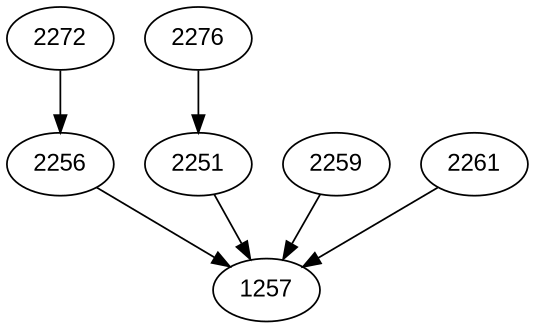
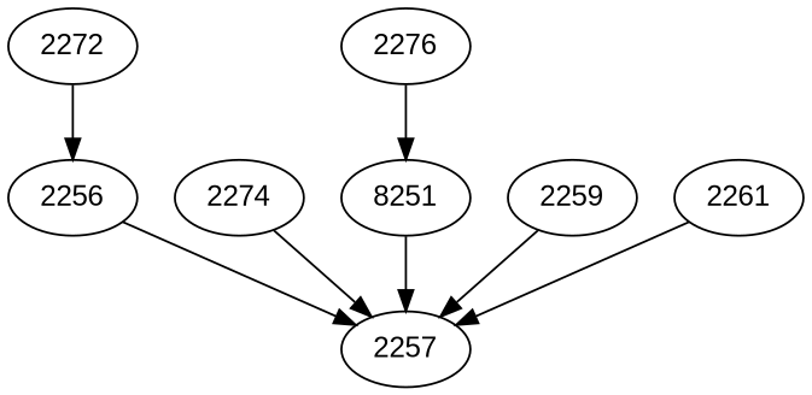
  strict digraph {
    fontname="Liberation Sans"
    node [fontname="Liberation Sans"]
    edge [fontname="Liberation Sans"]
    2272
    2256
-   2257 [label=1257]
+   2274
+   2257
    2276
-   2251
+   2251 [label=8251]
    2259
    2261
    2272 -> 2256
    2256 -> 2257
+   2274 -> 2257
    2276 -> 2251
    2251 -> 2257
    2259 -> 2257
    2261 -> 2257
  }
